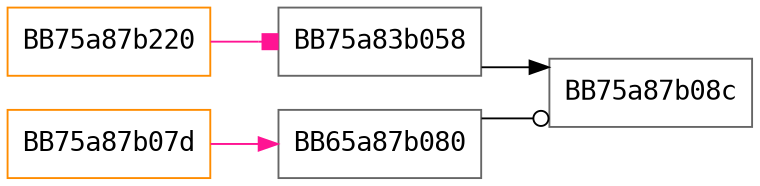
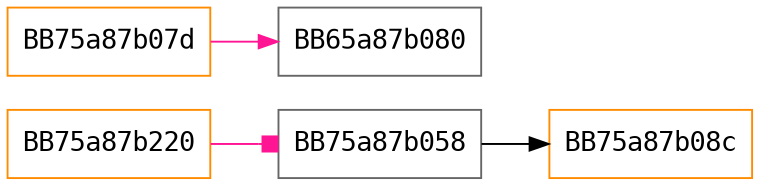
  digraph {
    fontname="DejaVu Sans Mono"
    rankdir=LR
    splines=ortho
    node [color=darkorange fontname="DejaVu Sans Mono" shape=box]
    edge [arrowhead=normal color=deeppink fontname="DejaVu Sans Mono"]
    n1 [label=BB75a87b220]
-   BB75a87b058 [color=gray40 label=BB75a83b058]
-   BB75a87b08c [color=gray40]
+   BB75a87b058 [color=gray40]
+   BB75a87b08c
    n4 [color=gray40 label=BB65a87b080]
    BB75a87b07d
    n1 -> BB75a87b058 [arrowhead=box]
    BB75a87b058 -> BB75a87b08c [color=black]
-   n4 -> BB75a87b08c [arrowhead=odot color=black]
    BB75a87b07d -> n4
  }
